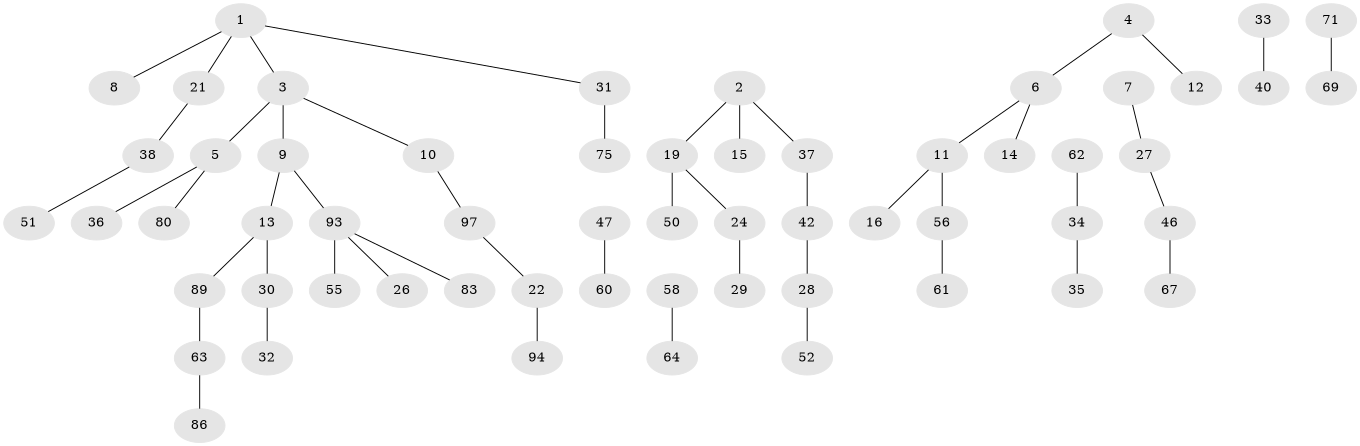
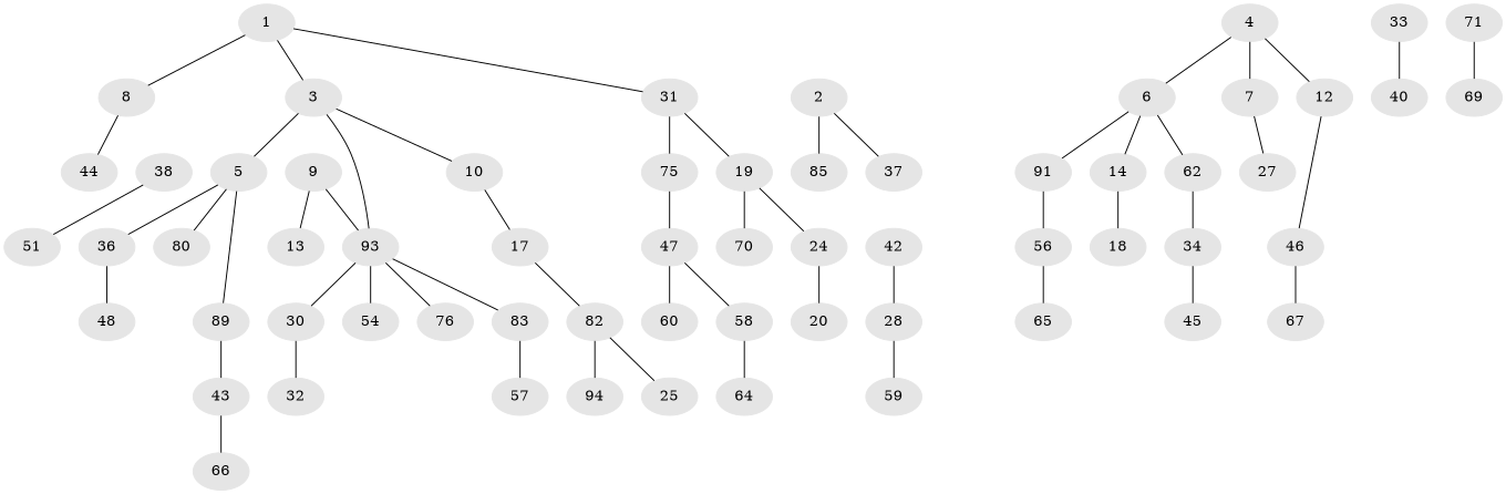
  graph {
    node [color=gray90 style=filled]
    1
    3
    8
-   21
    31
    2
-   15
+   15 [label=85]
    19
    37
    5
    9
    10
+   44
    38
    n15 [label=75]
    24
-   50
+   50 [label=70]
    42
    4
    6
    7
    12
    n23 [label=80]
    36
    n25 [label=89]
    13
    n27 [label=93]
-   17 [label=97]
-   11
+   17
+   11 [label=91]
    14
    62
    27
-   63
-   16
+   48
+   63 [label=43]
    56
+   18
    28
-   52
+   52 [label=59]
    34
    46
    30
-   26
+   26 [label=76]
    n44 [label=83]
-   55
-   22
-   65 [label=61]
+   55 [label=54]
+   22 [label=82]
+   65
    32
+   25
    n50 [label=94]
    33
    40
-   29
+   29 [label=20]
    51
-   45 [label=35]
+   57
+   45
    n57 [label=67]
    47
    58
    60
    n61 [label=71]
    n62 [label=69]
    64
-   66 [label=86]
+   66
    1 -- 3
    1 -- 8
-   1 -- 21
    1 -- 31
    3 -- 5
-   3 -- 9
+   3 -- n27
    3 -- 10
-   21 -- 38
+   8 -- 44
    31 -- n15
    2 -- 15
-   2 -- 19
+   31 -- 19
    2 -- 37
    19 -- 24
    19 -- 50
-   37 -- 42
    5 -- n23
    5 -- 36
-   13 -- n25
+   5 -- n25
    9 -- 13
    9 -- n27
    10 -- 17
    38 -- 51
+   n15 -- 47
    24 -- 29
    42 -- 28
    4 -- 6
+   4 -- 7
    4 -- 12
    6 -- 11
    6 -- 14
+   6 -- 62
    7 -- 27
+   36 -- 48
    n25 -- 63
-   13 -- 30
+   n27 -- 30
    n27 -- 26
    n27 -- n44
    n27 -- 55
    17 -- 22
-   11 -- 16
    11 -- 56
+   14 -- 18
    62 -- 34
-   27 -- 46
+   12 -- 46
    63 -- 66
    56 -- 65
    28 -- 52
    34 -- 45
    46 -- n57
    30 -- 32
+   n44 -- 57
+   22 -- 25
    22 -- n50
    33 -- 40
+   47 -- 58
    47 -- 60
    58 -- 64
    n61 -- n62
  }
